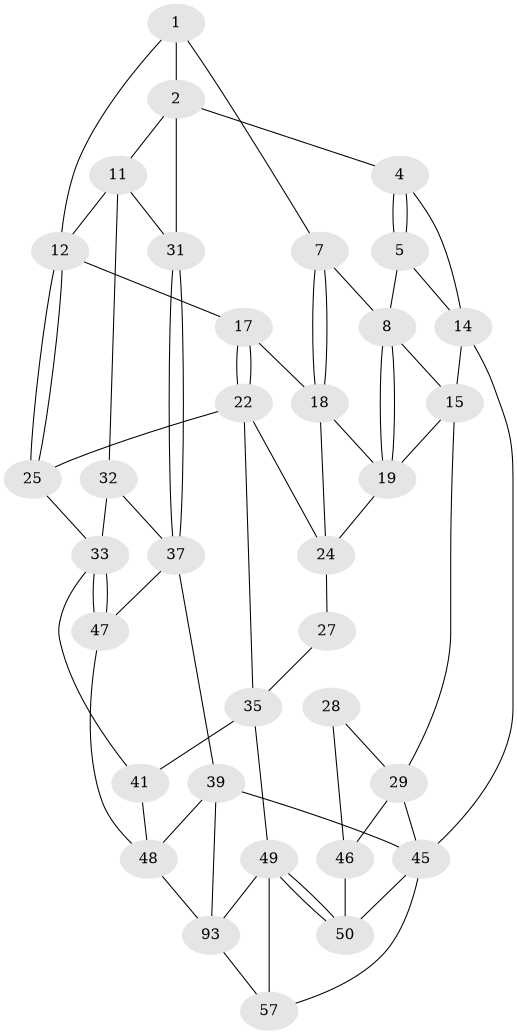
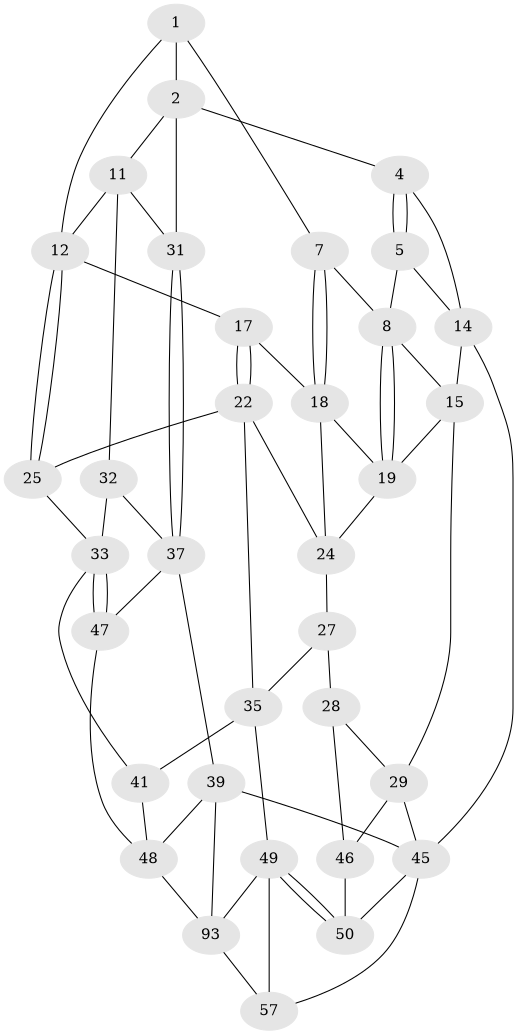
  graph {
    node [color=gray90 style=filled]
    1 [super="+6"]
    2 [super="+3"]
    7
    12 [super="+13"]
    4
    11 [super="+30"]
    31
    8 [super="+9"]
    18 [super="+21"]
    17
    25
    5 [super="+10"]
    14
    32
    37 [super="+38"]
    15 [super="+16"]
    45 [super="+56"]
    39 [super="+40"]
    48 [super="+52"]
    n20 [label=93 super="+58"]
    19 [super="+20"]
    24 [super="+26"]
    29 [super="+44"]
    33 [super="+34"]
    22 [super="+23"]
    50 [super="+55"]
    57
    46 [super="+51"]
    35 [super="+42"]
    27 [super="+36"]
    41
    49 [super="+54"]
    28 [super="+43"]
    47
    1 -- 2
    1 -- 7
    1 -- 12
    2 -- 4
    2 -- 11
    2 -- 31
    7 -- 8
    7 -- 18
    7 -- 18
    12 -- 17
    12 -- 25
    12 -- 25
    4 -- 5
    4 -- 5
    4 -- 14
    11 -- 12
    11 -- 31
    11 -- 32
    31 -- 37
    31 -- 37
    8 -- 15
    8 -- 19
    8 -- 19
    18 -- 19
    18 -- 24
    17 -- 18
    17 -- 22
    17 -- 22
    25 -- 33
    5 -- 8
    5 -- 14
    14 -- 15
    14 -- 45
    32 -- 37
    32 -- 33
    37 -- 39
    37 -- 47
    15 -- 19
    15 -- 29
    45 -- 50
    45 -- 57
    39 -- 45
    39 -- 48
    39 -- n20
    48 -- n20
    n20 -- 57
    19 -- 24
    24 -- 27
    29 -- 45
    29 -- 46
    33 -- 41
    33 -- 47
    33 -- 47
    22 -- 25
    22 -- 24
    22 -- 35
    46 -- 50 [weight=2]
    35 -- 41
    35 -- 49
    27 -- 35
+   27 -- 28 [weight=2]
    41 -- 48
    49 -- n20
    49 -- 50
    49 -- 50
    49 -- 57
    28 -- 29
    28 -- 46
    47 -- 48
  }
